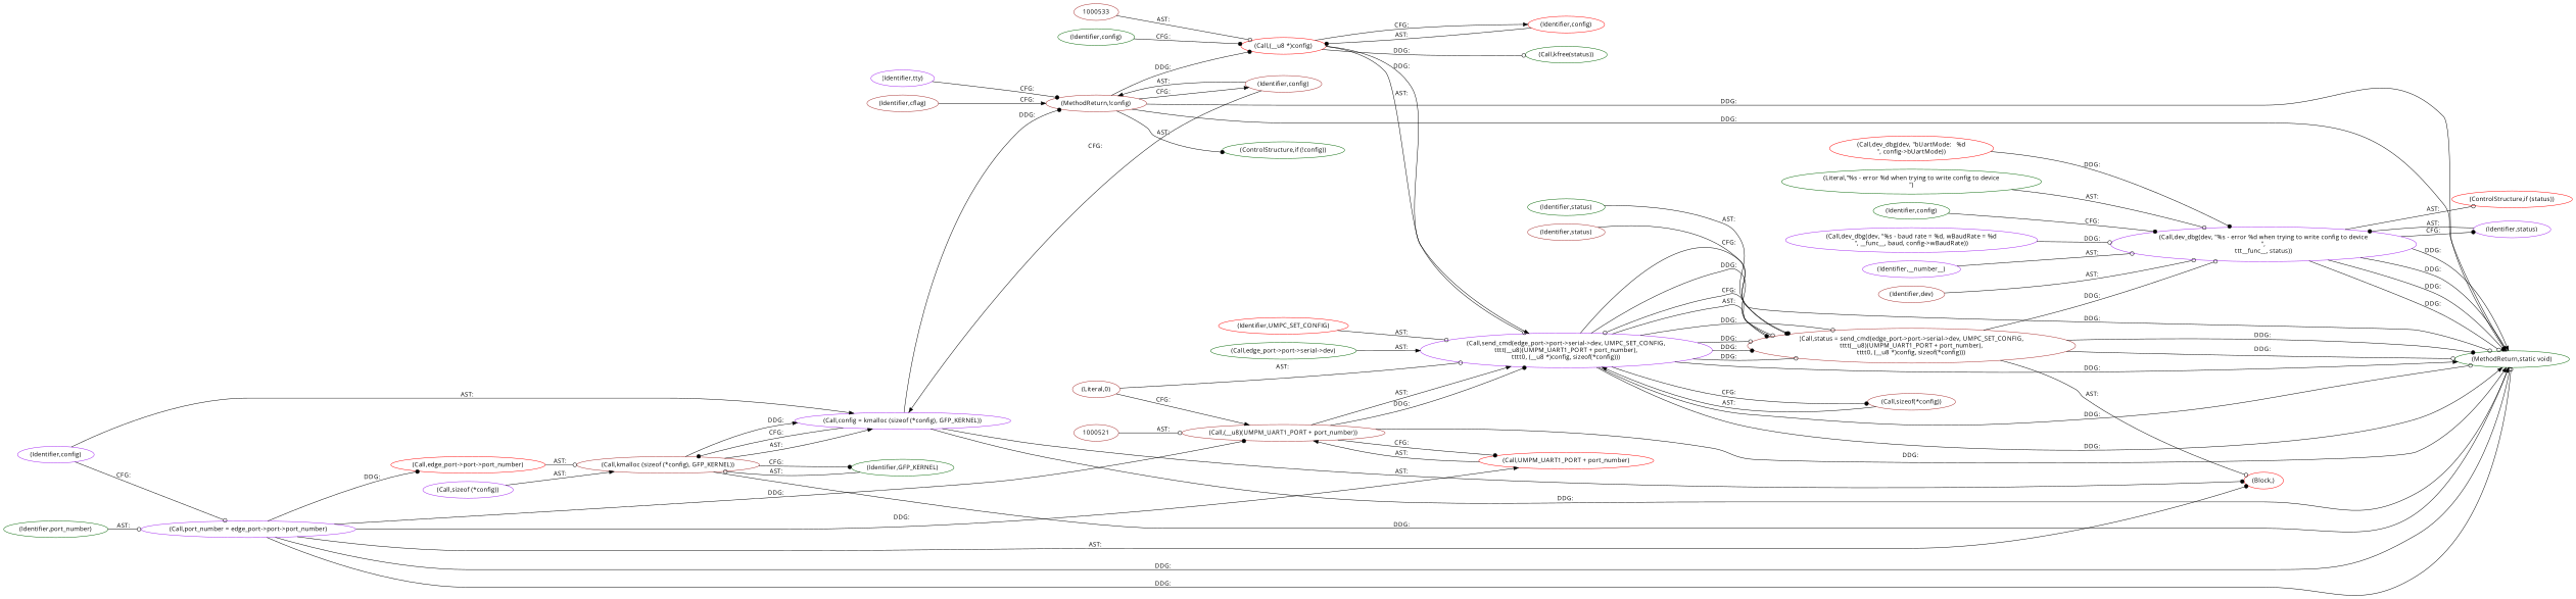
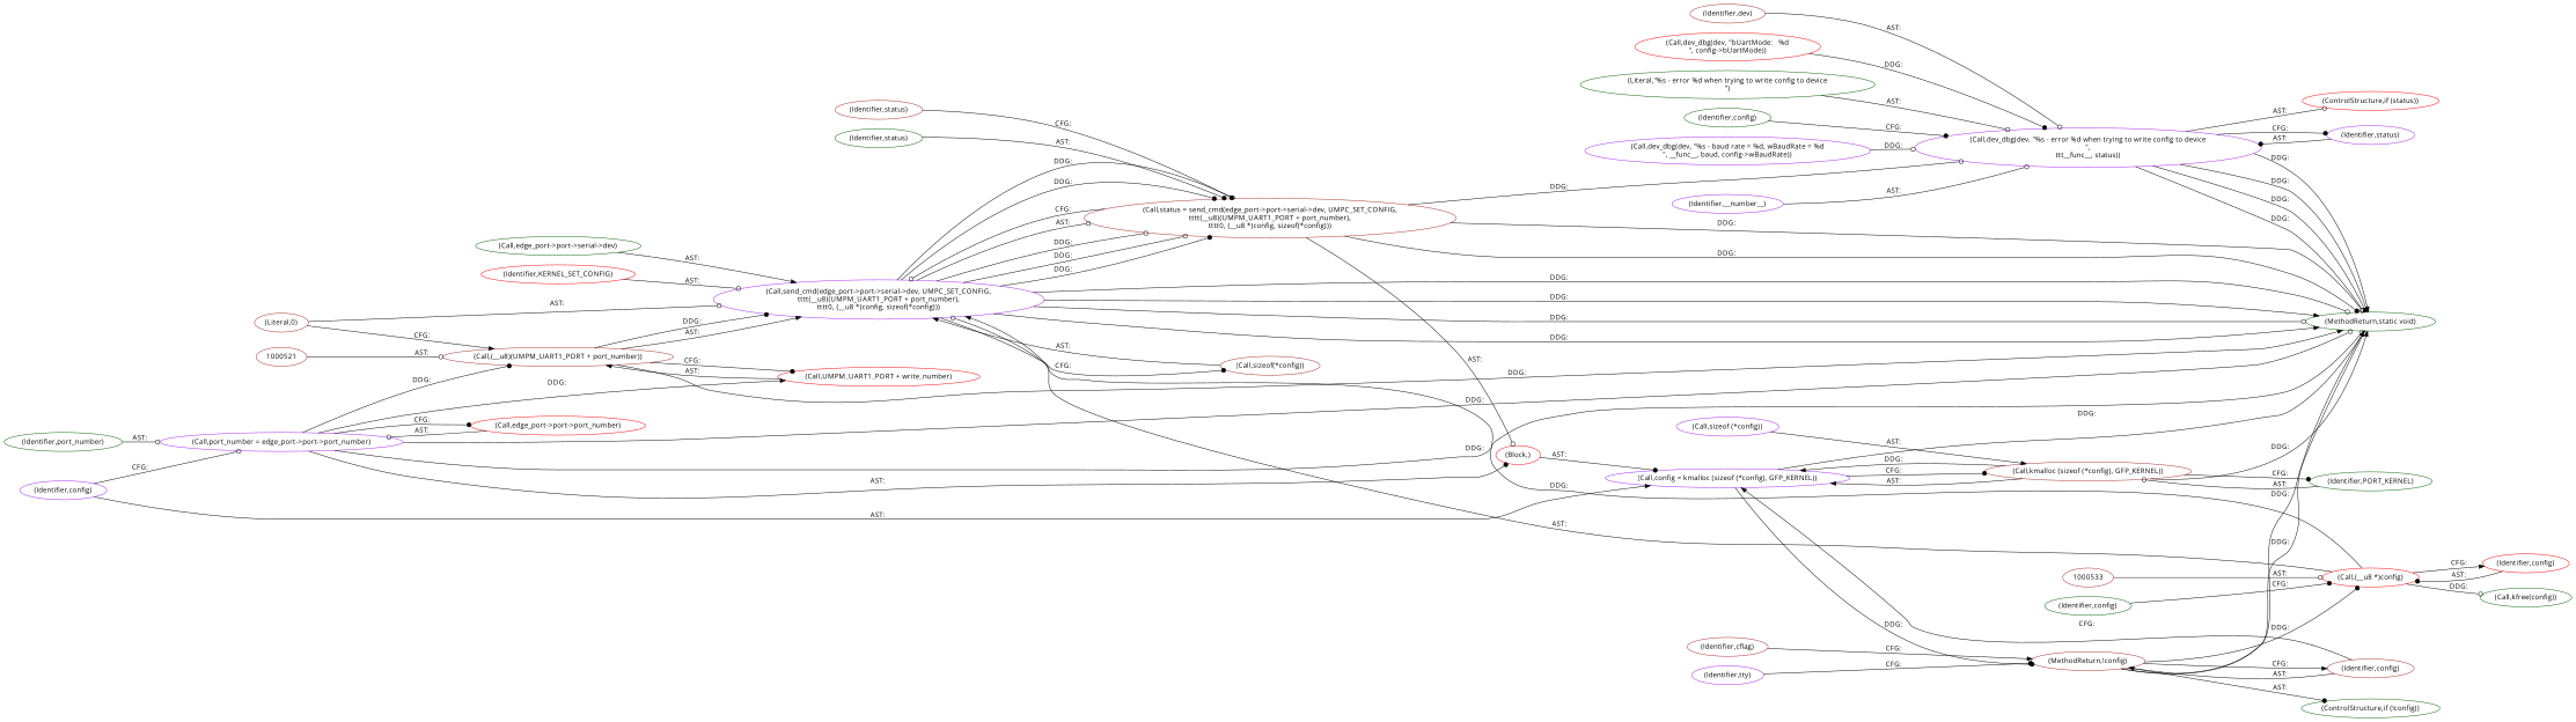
  digraph {
    fontname="Open Sans"
    rankdir=LR
    node [color=brown fontname="Open Sans"]
    edge [arrowhead=odot fontname="Open Sans"]
    n1 [color=purple label="(Call,send_cmd(edge_port->port->serial->dev, UMPC_SET_CONFIG,\n\t\t\t\t(__u8)(UMPM_UART1_PORT + port_number),\n\t\t\t\t0, (__u8 *)config, sizeof(*config)))"]
    n2 [label="(Call,status = send_cmd(edge_port->port->serial->dev, UMPC_SET_CONFIG,\n\t\t\t\t(__u8)(UMPM_UART1_PORT + port_number),\n\t\t\t\t0, (__u8 *)config, sizeof(*config)))"]
    n3 [label="(Call,sizeof(*config))"]
    n4 [color=darkgreen label="(MethodReturn,static void)"]
    n5 [color=red label="(Block,)"]
    n6 [color=purple label="(Call,dev_dbg(dev, \"%s - error %d when trying to write config to device\n\",\n\t\t\t__func__, status))"]
    n7 [label="(Call,(__u8)(UMPM_UART1_PORT + port_number))"]
-   n8 [color=red label="(Call,UMPM_UART1_PORT + port_number)"]
+   n8 [color=red label="(Call,UMPM_UART1_PORT + write_number)"]
    n9 [color=purple label="(Call,port_number = edge_port->port->port_number)"]
    n10 [color=red label="(Call,edge_port->port->port_number)"]
    n11 [color=red label="(Call,(__u8 *)config)"]
    n12 [color=red label="(Identifier,config)"]
-   n13 [color=darkgreen label="(Call,kfree(status))"]
+   n13 [color=darkgreen label="(Call,kfree(config))"]
    n14 [label="(MethodReturn,!config)"]
    n15 [color=darkgreen label="(ControlStructure,if (!config))"]
    n16 [label="(Identifier,config)"]
    n17 [color=purple label="(Call,config = kmalloc (sizeof (*config), GFP_KERNEL))"]
    n18 [label="(Call,kmalloc (sizeof (*config), GFP_KERNEL))"]
-   n19 [color=darkgreen label="(Identifier,GFP_KERNEL)"]
+   n19 [color=darkgreen label="(Identifier,PORT_KERNEL)"]
    n20 [color=purple label="(Identifier,status)"]
    n21 [color=red label="(ControlStructure,if (status))"]
    n22 [label="(Identifier,dev)"]
    n23 [color=purple label="(Identifier,config)"]
    n24 [color=red label="(Call,dev_dbg(dev, \"bUartMode:   %d\n\", config->bUartMode))"]
    n25 [color=darkgreen label="(Literal,\"%s - error %d when trying to write config to device\n\")"]
-   n26 [color=red label="(Identifier,UMPC_SET_CONFIG)"]
+   n26 [color=red label="(Identifier,KERNEL_SET_CONFIG)"]
    n27 [label="(Identifier,cflag)"]
    n28 [color=darkgreen label="(Identifier,config)"]
    n29 [label="(Literal,0)"]
    n30 [color=darkgreen label="(Identifier,port_number)"]
    n31 [color=darkgreen label="(Identifier,config)"]
    n32 [color=purple label="(Call,sizeof (*config))"]
    n33 [color=darkgreen label="(Identifier,status)"]
    n34 [color=darkgreen label="(Call,edge_port->port->serial->dev)"]
    n35 [color=purple label="(Identifier,tty)"]
    n36 [label="(Identifier,status)"]
    n37 [color=purple label="(Call,dev_dbg(dev, \"%s - baud rate = %d, wBaudRate = %d\n\", __func__, baud, config->wBaudRate))"]
    n38 [color=purple label="(Identifier,__number__)"]
    n39 [label=1000521]
    1000533
    n1 -> n2 [label="AST: "]
    n1 -> n2 [label="DDG: "]
    n1 -> n2 [label="DDG: "]
    n1 -> n2 [arrowhead=dot label="DDG: "]
    n1 -> n2 [label="DDG: "]
    n1 -> n2 [arrowhead=dot label="DDG: "]
    n1 -> n3 [arrowhead=dot label="CFG: "]
    n1 -> n4 [label="DDG: "]
    n1 -> n4 [arrowhead=normal label="DDG: "]
    n1 -> n4 [label="DDG: "]
    n1 -> n4 [arrowhead=normal label="DDG: "]
    n2 -> n1 [label="CFG: "]
    n2 -> n4 [label="DDG: "]
    n2 -> n4 [arrowhead=dot label="DDG: "]
    n2 -> n5 [label="AST: "]
    n2 -> n6 [label="DDG: "]
    n3 -> n1 [arrowhead=normal label="AST: "]
    n6 -> n4 [arrowhead=normal label="DDG: "]
    n6 -> n4 [label="DDG: "]
    n6 -> n4 [arrowhead=dot label="DDG: "]
    n6 -> n4 [label="DDG: "]
    n6 -> n20 [arrowhead=dot label="CFG: "]
    n6 -> n21 [label="AST: "]
    n7 -> n1 [arrowhead=normal label="AST: "]
    n7 -> n1 [arrowhead=dot label="DDG: "]
    n7 -> n4 [arrowhead=normal label="DDG: "]
    n7 -> n8 [arrowhead=dot label="CFG: "]
    n8 -> n7 [arrowhead=normal label="AST: "]
    n9 -> n4 [label="DDG: "]
    n9 -> n4 [label="DDG: "]
    n9 -> n5 [arrowhead=dot label="AST: "]
    n9 -> n7 [arrowhead=dot label="DDG: "]
    n9 -> n8 [arrowhead=normal label="DDG: "]
-   n9 -> n10 [arrowhead=dot label="DDG: "]
-   n10 -> n18 [label="AST: "]
+   n9 -> n10 [arrowhead=dot label="CFG: "]
+   n10 -> n9 [label="AST: "]
    n11 -> n1 [arrowhead=normal label="AST: "]
    n11 -> n1 [label="DDG: "]
    n11 -> n12 [arrowhead=normal label="CFG: "]
    n11 -> n13 [label="DDG: "]
    n12 -> n11 [arrowhead=dot label="AST: "]
    n14 -> n4 [label="DDG: "]
    n14 -> n4 [arrowhead=normal label="DDG: "]
    n14 -> n11 [arrowhead=dot label="DDG: "]
    n14 -> n15 [arrowhead=dot label="AST: "]
    n14 -> n16 [arrowhead=normal label="CFG: "]
    n16 -> n14 [arrowhead=normal label="AST: "]
    n16 -> n17 [arrowhead=normal label="CFG: "]
    n17 -> n4 [arrowhead=normal label="DDG: "]
-   n17 -> n5 [arrowhead=dot label="AST: "]
+   n5 -> n17 [arrowhead=dot label="AST: "]
    n17 -> n14 [arrowhead=dot label="DDG: "]
    n17 -> n18 [arrowhead=dot label="CFG: "]
    n18 -> n4 [arrowhead=normal label="DDG: "]
    n18 -> n17 [arrowhead=normal label="AST: "]
    n18 -> n17 [arrowhead=normal label="DDG: "]
    n18 -> n19 [arrowhead=dot label="CFG: "]
    n19 -> n18 [label="AST: "]
    n20 -> n6 [arrowhead=dot label="AST: "]
    n22 -> n6 [label="AST: "]
    n23 -> n9 [label="CFG: "]
    n23 -> n17 [arrowhead=normal label="AST: "]
    n24 -> n6 [arrowhead=dot label="DDG: "]
    n25 -> n6 [label="AST: "]
    n26 -> n1 [label="AST: "]
    n27 -> n14 [arrowhead=normal label="CFG: "]
    n28 -> n11 [arrowhead=dot label="CFG: "]
    n29 -> n1 [label="AST: "]
    n29 -> n7 [arrowhead=normal label="CFG: "]
    n30 -> n9 [label="AST: "]
    n31 -> n6 [arrowhead=dot label="CFG: "]
    n32 -> n18 [arrowhead=normal label="AST: "]
    n33 -> n2 [arrowhead=dot label="AST: "]
    n34 -> n1 [arrowhead=normal label="AST: "]
    n35 -> n14 [arrowhead=dot label="CFG: "]
    n36 -> n2 [arrowhead=dot label="CFG: "]
    n37 -> n6 [label="DDG: "]
    n38 -> n6 [label="AST: "]
    n39 -> n7 [label="AST: "]
    1000533 -> n11 [label="AST: "]
  }
